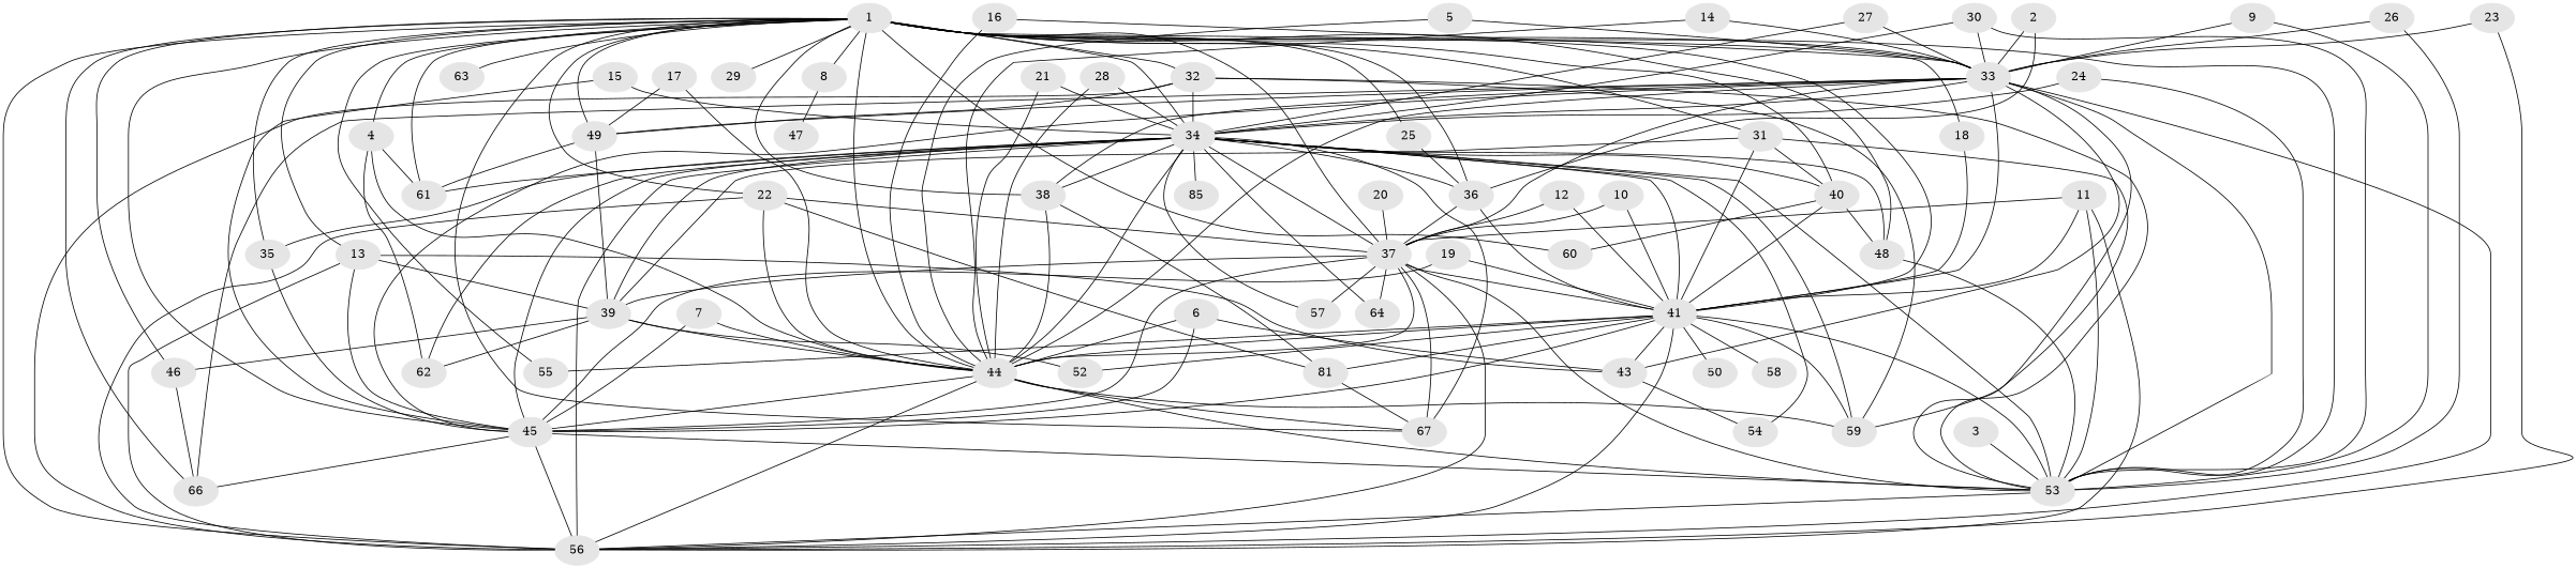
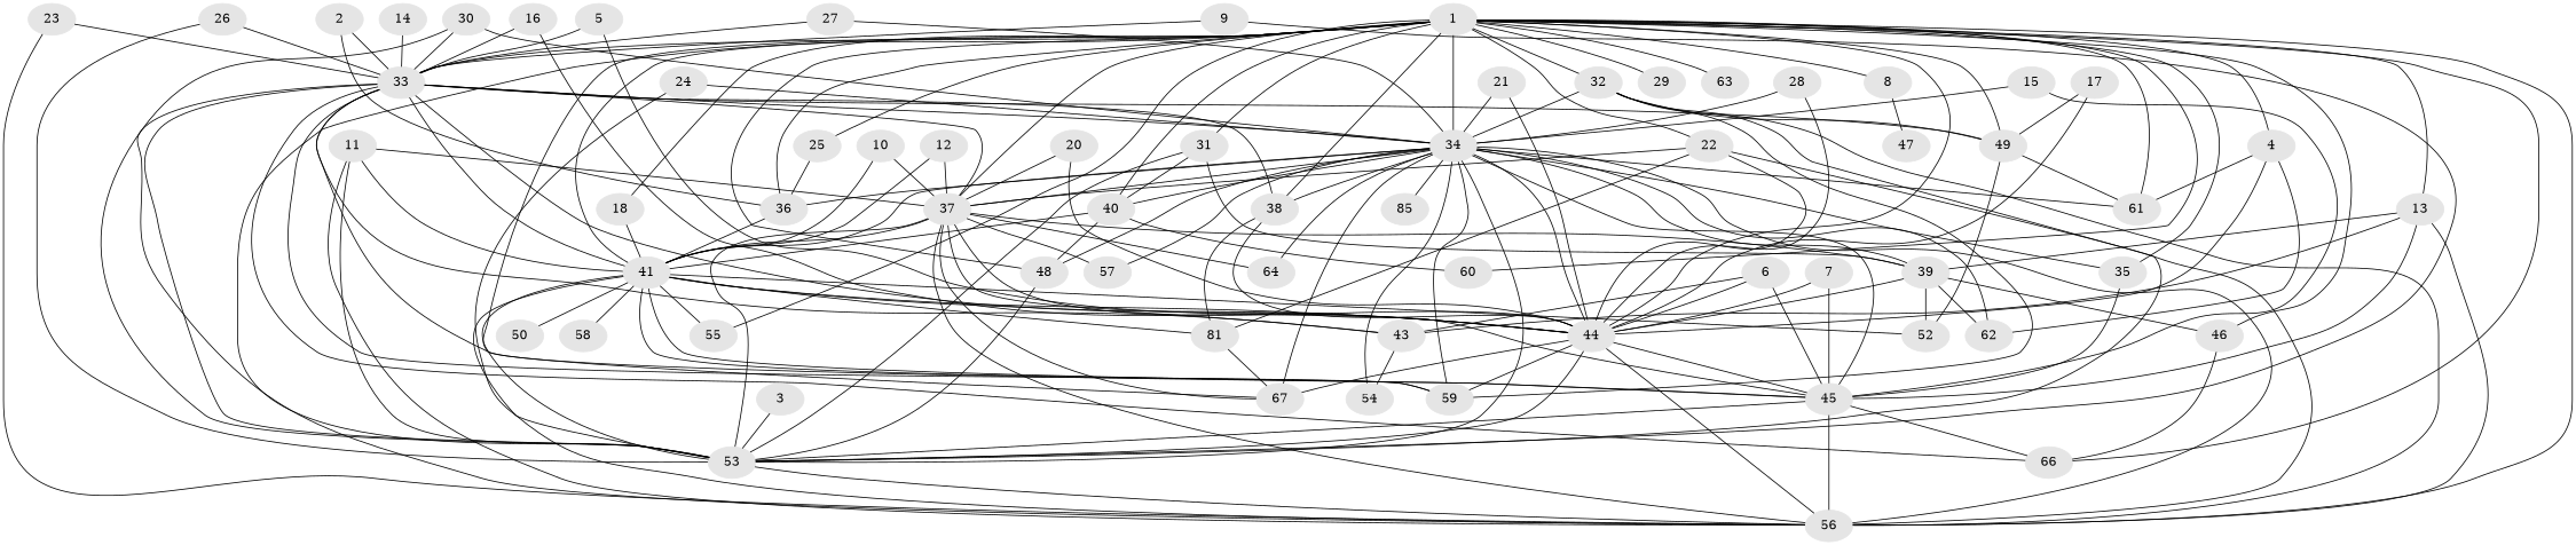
  graph {
    node [color=gray90 style=filled]
    edge [weight=1.0]
    1
    4
    8
    13
    18
    22
    25
    29
    31
    32
    33
    34
    35
    36
    37
    38
    40
    41
    44
    45
    46
    48
    49
    53
    55
    56
    60
    61
    63
    66
    67
    62
    47
    43
    39
    n36 [label=81]
    59
    54
    57
    64
    n41 [label=85]
    50
    52
    58
    2
    3
    5
    6
    7
    9
    10
    11
    12
    14
    15
    16
    17
-   19
    20
    21
    23
    24
    26
    27
    28
    30
    1 -- 4
    1 -- 8
    1 -- 13
    1 -- 18
    1 -- 22
    1 -- 25
    1 -- 29
    1 -- 31
    1 -- 32
    1 -- 33 [weight=3.0]
    1 -- 34 [weight=4.0]
    1 -- 35
    1 -- 36
    1 -- 37 [weight=2.0]
    1 -- 38
    1 -- 40
    1 -- 41 [weight=3.0]
    1 -- 44 [weight=2.0]
-   1 -- 45 [weight=2.0]
    1 -- 46
    1 -- 48
    1 -- 49 [weight=2.0]
    1 -- 53 [weight=3.0]
    1 -- 55
    1 -- 56 [weight=3.0]
    1 -- 60
    1 -- 61 [weight=2.0]
    1 -- 63 [weight=2.0]
    1 -- 66
    1 -- 67
    4 -- 44
    4 -- 61
    4 -- 62
    8 -- 47
    13 -- 45
    13 -- 56
    13 -- 43
    13 -- 39
    18 -- 41
    22 -- 37
    22 -- 44
    22 -- 56
    22 -- n36
    25 -- 36
    31 -- 40
-   31 -- 41 [weight=2.0]
    31 -- 53
    31 -- 39
    32 -- 34
    32 -- 49
    32 -- 53
    32 -- 56
    32 -- 59
    33 -- 34
    33 -- 37 [weight=3.0]
    33 -- 38
    33 -- 41 [weight=2.0]
    33 -- 44
    33 -- 45
    33 -- 49
    33 -- 53
    33 -- 56
    33 -- 66
    33 -- 43
    33 -- 59
    34 -- 35
    34 -- 36
    34 -- 37
    34 -- 38
    34 -- 40
    34 -- 41
    34 -- 44 [weight=2.0]
    34 -- 45
    34 -- 48
    34 -- 53 [weight=2.0]
    34 -- 56
    34 -- 61
    34 -- 67 [weight=2.0]
    34 -- 62 [weight=2.0]
    34 -- 39
    34 -- 59
    34 -- 54
    34 -- 57
    34 -- 64
    34 -- n41
    35 -- 45 [weight=2.0]
-   36 -- 37
    36 -- 41 [weight=2.0]
    37 -- 41 [weight=2.0]
    37 -- 44
    37 -- 45
    37 -- 53 [weight=2.0]
    37 -- 56
    37 -- 67
    37 -- 39
    37 -- 57
    37 -- 64
    38 -- 44
    38 -- n36
    40 -- 41
    40 -- 48
    40 -- 60
    41 -- 44 [weight=2.0]
    41 -- 45
    41 -- 53
    41 -- 55
    41 -- 56
    41 -- 43
    41 -- n36
    41 -- 59
    41 -- 50
    41 -- 52
    41 -- 58
    44 -- 45
    44 -- 53
    44 -- 56
    44 -- 67
    44 -- 59
    45 -- 53
    45 -- 56 [weight=2.0]
    45 -- 66
    46 -- 66
    48 -- 53
    49 -- 61
-   49 -- 39
+   49 -- 52
    53 -- 56
    43 -- 54
    39 -- 44
    39 -- 46
    39 -- 62
    39 -- 52
    n36 -- 67
    2 -- 33
    2 -- 36
    3 -- 53
    5 -- 33
    5 -- 44
    6 -- 44
    6 -- 45
    6 -- 43
    7 -- 44
    7 -- 45
    9 -- 33
    9 -- 53
    10 -- 37
    10 -- 41
    11 -- 37
    11 -- 41
    11 -- 53
    11 -- 56
    12 -- 37
    12 -- 41
    14 -- 33
-   14 -- 44
+   20 -- 44
    15 -- 34
    15 -- 45
    16 -- 33
    16 -- 44
    17 -- 44
    17 -- 49
-   19 -- 41
-   19 -- 45
    20 -- 37
    21 -- 34
    21 -- 44
    23 -- 33
    23 -- 56
    24 -- 34 [weight=2.0]
    24 -- 53
    26 -- 33
    26 -- 53
    27 -- 33
    27 -- 34
    28 -- 34
    28 -- 44
    30 -- 33
    30 -- 34
    30 -- 53
  }
